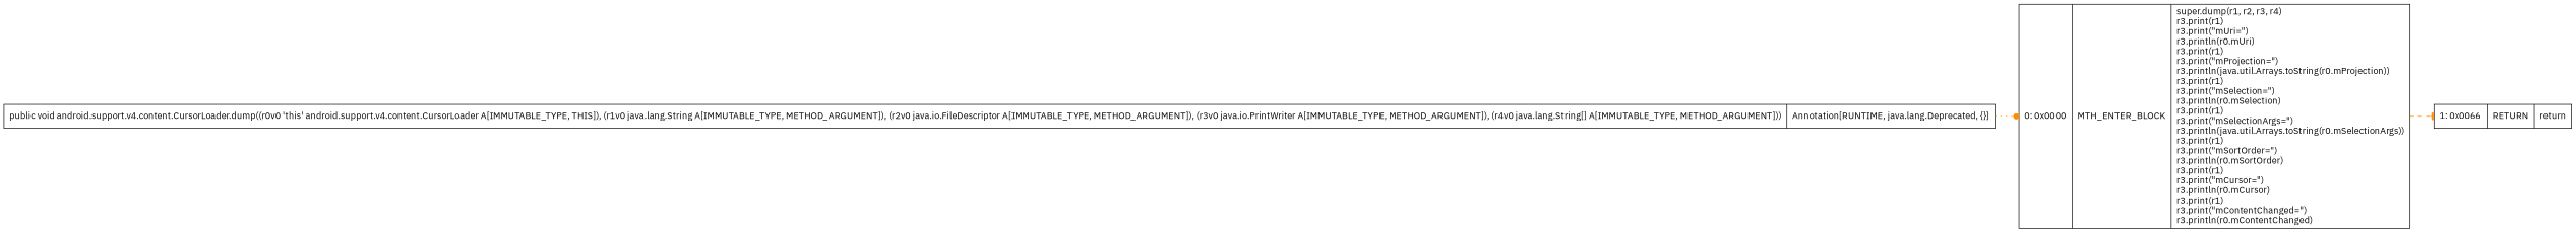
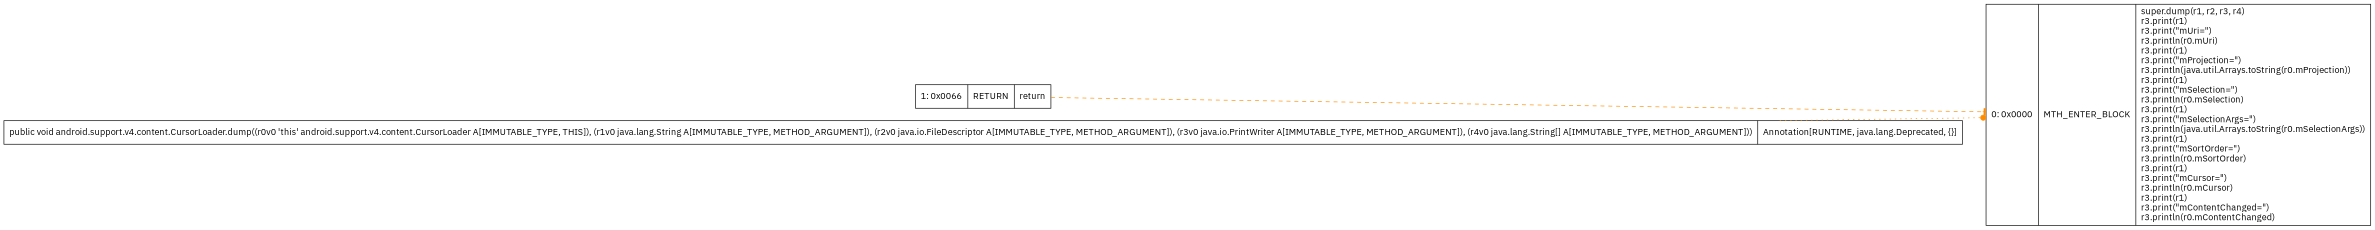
  digraph {
    rankdir=LR
    fontname="IBM Plex Sans"
    node [shape=record fontname="IBM Plex Sans"]
    edge [color=darkorange fontname="IBM Plex Sans"]
    n1 [label="{0\:\ 0x0000|MTH_ENTER_BLOCK\l|super.dump(r1, r2, r3, r4)\lr3.print(r1)\lr3.print(\"mUri=\")\lr3.println(r0.mUri)\lr3.print(r1)\lr3.print(\"mProjection=\")\lr3.println(java.util.Arrays.toString(r0.mProjection))\lr3.print(r1)\lr3.print(\"mSelection=\")\lr3.println(r0.mSelection)\lr3.print(r1)\lr3.print(\"mSelectionArgs=\")\lr3.println(java.util.Arrays.toString(r0.mSelectionArgs))\lr3.print(r1)\lr3.print(\"mSortOrder=\")\lr3.println(r0.mSortOrder)\lr3.print(r1)\lr3.print(\"mCursor=\")\lr3.println(r0.mCursor)\lr3.print(r1)\lr3.print(\"mContentChanged=\")\lr3.println(r0.mContentChanged)\l}"]
    n2 [label="{1\:\ 0x0066|RETURN\l|return\l}"]
    n3 [label="{public void android.support.v4.content.CursorLoader.dump((r0v0 'this' android.support.v4.content.CursorLoader A[IMMUTABLE_TYPE, THIS]), (r1v0 java.lang.String A[IMMUTABLE_TYPE, METHOD_ARGUMENT]), (r2v0 java.io.FileDescriptor A[IMMUTABLE_TYPE, METHOD_ARGUMENT]), (r3v0 java.io.PrintWriter A[IMMUTABLE_TYPE, METHOD_ARGUMENT]), (r4v0 java.lang.String[] A[IMMUTABLE_TYPE, METHOD_ARGUMENT]))  | Annotation[RUNTIME, java.lang.Deprecated, \{\}]\l}"]
-   n1 -> n2 [style=dashed arrowhead=tee]
+   n2 -> n1 [style=dashed arrowhead=tee]
    n3 -> n1 [style=dotted arrowhead=dot]
  }
